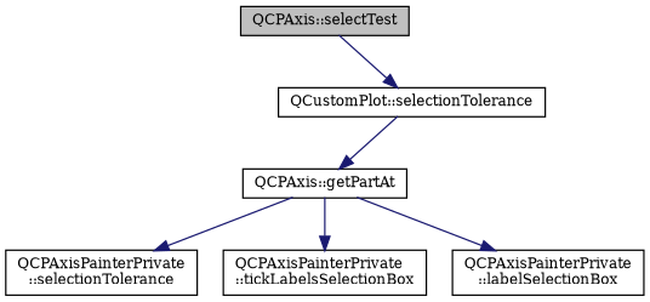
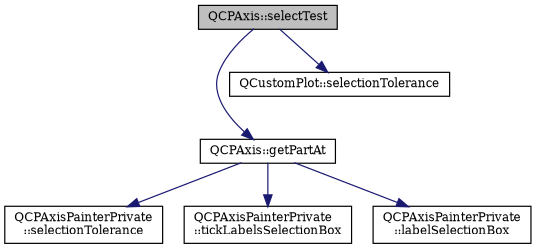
  digraph {
    fontname="DejaVu Serif"
    rankdir=TB
    node [color=black fillcolor=white fontname="DejaVu Serif" fontsize=10 shape=record style=filled]
    edge [color=midnightblue fontname="DejaVu Serif" fontsize=10 labelfontname=Helvetica labelfontsize=10 style=solid]
    n1 [fillcolor=grey75 fontcolor=black height=0.2 label="QCPAxis::selectTest" width=0.4]
    n2 [height=0.2 label="QCPAxis::getPartAt" width=0.4]
    n3 [height=0.2 label="QCustomPlot::selectionTolerance" width=0.4]
    n4 [height=0.2 label="QCPAxisPainterPrivate\l::selectionTolerance" width=0.4]
    n5 [height=0.2 label="QCPAxisPainterPrivate\l::tickLabelsSelectionBox" width=0.4]
    n6 [height=0.2 label="QCPAxisPainterPrivate\l::labelSelectionBox" width=0.4]
-   n3 -> n2
+   n1 -> n2
    n1 -> n3
    n2 -> n4
    n2 -> n5
    n2 -> n6
  }
